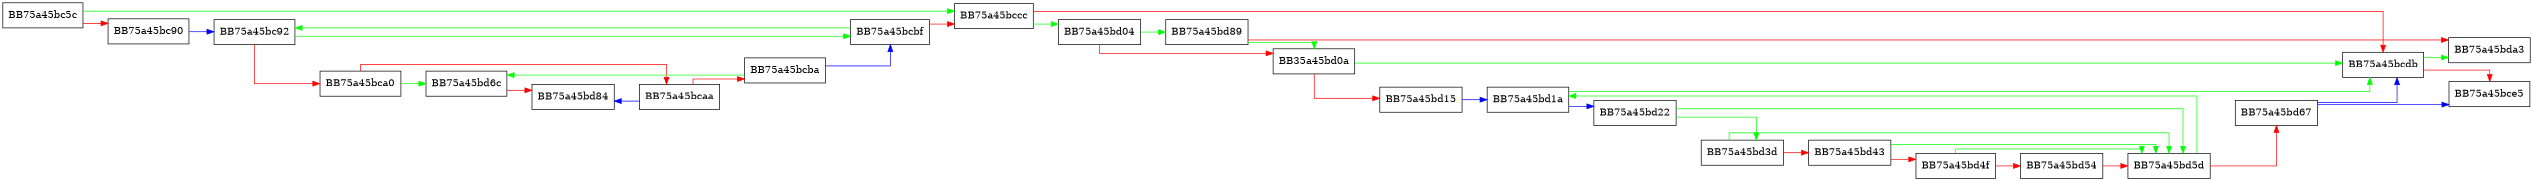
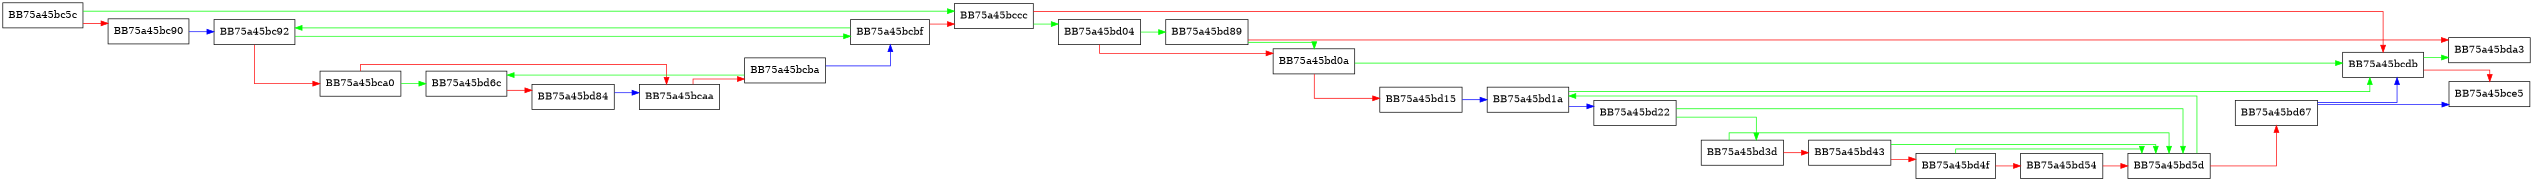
  digraph {
    rankdir=LR
    splines=ortho
    node [shape=box]
    edge [color=green]
    BB75a45bc5c
    BB75a45bccc
    BB75a45bc90
    BB75a45bd04
    BB75a45bcdb
    BB75a45bc92
    BB75a45bd89
-   BB75a45bd0a [label=BB35a45bd0a]
+   BB75a45bd0a
    BB75a45bda3
    BB75a45bce5
    BB75a45bcbf
    BB75a45bca0
    BB75a45bd6c
    BB75a45bcaa
    BB75a45bd84
    BB75a45bcba
    BB75a45bd15
    BB75a45bd1a
    BB75a45bd22
    BB75a45bd5d
    BB75a45bd3d
    BB75a45bd67
    BB75a45bd43
    BB75a45bd4f
    BB75a45bd54
    BB75a45bc5c -> BB75a45bccc
    BB75a45bc5c -> BB75a45bc90 [color=red]
    BB75a45bccc -> BB75a45bd04
    BB75a45bccc -> BB75a45bcdb [color=red]
    BB75a45bc90 -> BB75a45bc92 [color=blue]
    BB75a45bd04 -> BB75a45bd89
    BB75a45bd04 -> BB75a45bd0a [color=red]
    BB75a45bcdb -> BB75a45bda3
    BB75a45bcdb -> BB75a45bce5 [color=red]
    BB75a45bc92 -> BB75a45bcbf
    BB75a45bc92 -> BB75a45bca0 [color=red]
    BB75a45bd89 -> BB75a45bd0a
    BB75a45bd89 -> BB75a45bda3 [color=red]
    BB75a45bd0a -> BB75a45bcdb
    BB75a45bd0a -> BB75a45bd15 [color=red]
    BB75a45bcbf -> BB75a45bccc [color=red]
    BB75a45bcbf -> BB75a45bc92
    BB75a45bca0 -> BB75a45bd6c
    BB75a45bca0 -> BB75a45bcaa [color=red]
    BB75a45bd6c -> BB75a45bd84 [color=red]
    BB75a45bcaa -> BB75a45bcba [color=red]
-   BB75a45bcaa -> BB75a45bd84 [color=blue]
+   BB75a45bd84 -> BB75a45bcaa [color=blue]
    BB75a45bcba -> BB75a45bcbf [color=blue]
    BB75a45bcba -> BB75a45bd6c
    BB75a45bd15 -> BB75a45bd1a [color=blue]
    BB75a45bd1a -> BB75a45bcdb
    BB75a45bd1a -> BB75a45bd22 [color=blue]
    BB75a45bd22 -> BB75a45bd5d
    BB75a45bd22 -> BB75a45bd3d
    BB75a45bd5d -> BB75a45bd1a
    BB75a45bd5d -> BB75a45bd67 [color=red]
    BB75a45bd3d -> BB75a45bd5d
    BB75a45bd3d -> BB75a45bd43 [color=red]
    BB75a45bd67 -> BB75a45bcdb [color=blue]
    BB75a45bd67 -> BB75a45bce5 [color=blue]
    BB75a45bd43 -> BB75a45bd5d
    BB75a45bd43 -> BB75a45bd4f [color=red]
    BB75a45bd4f -> BB75a45bd5d
    BB75a45bd4f -> BB75a45bd54 [color=red]
    BB75a45bd54 -> BB75a45bd5d [color=red]
  }
